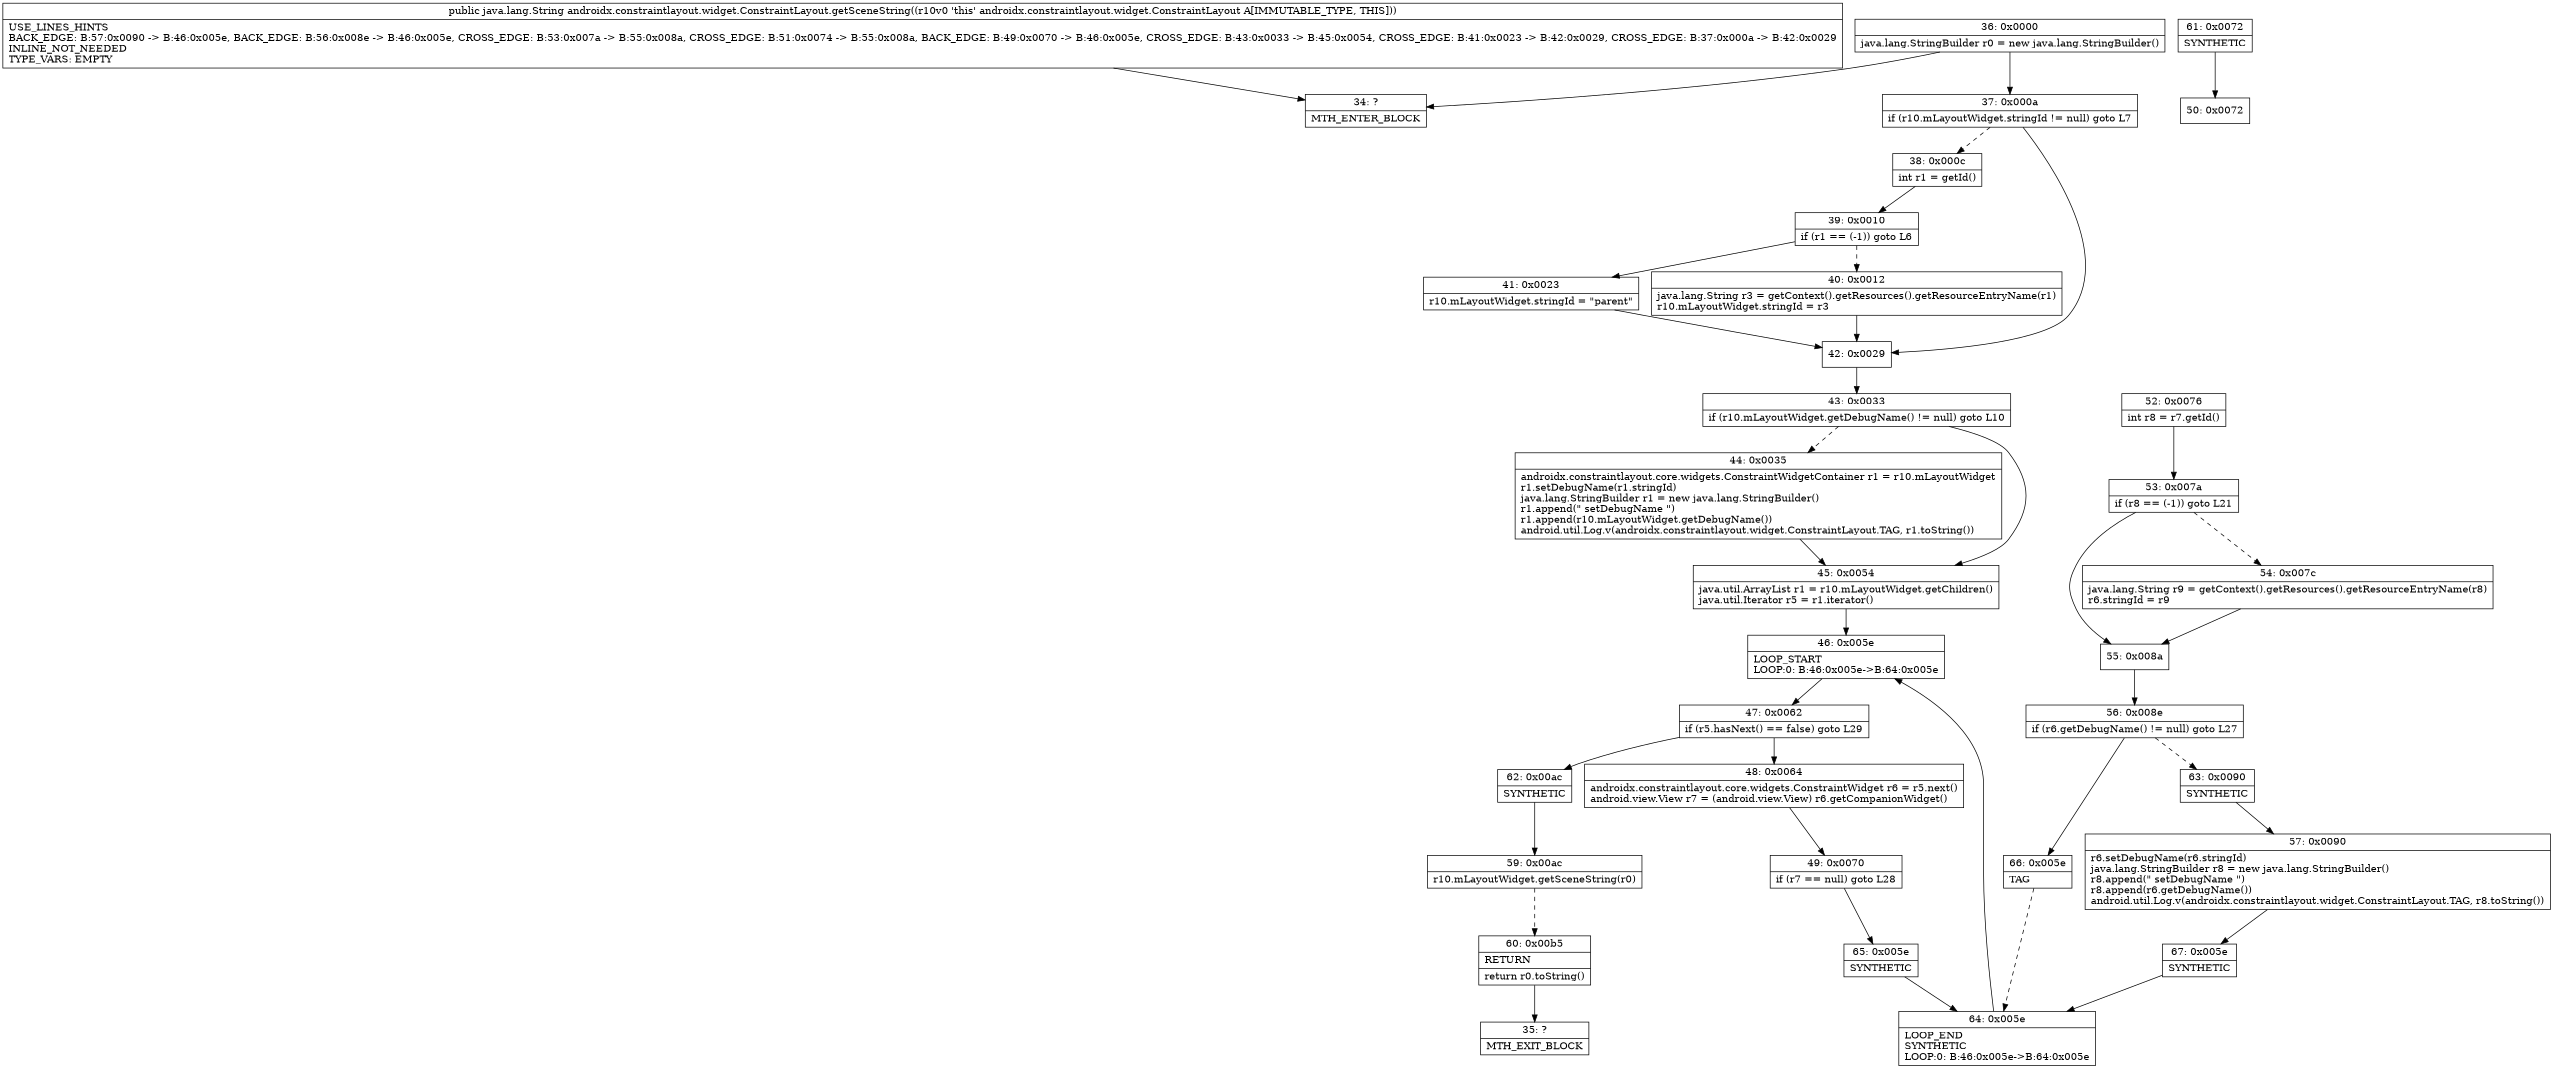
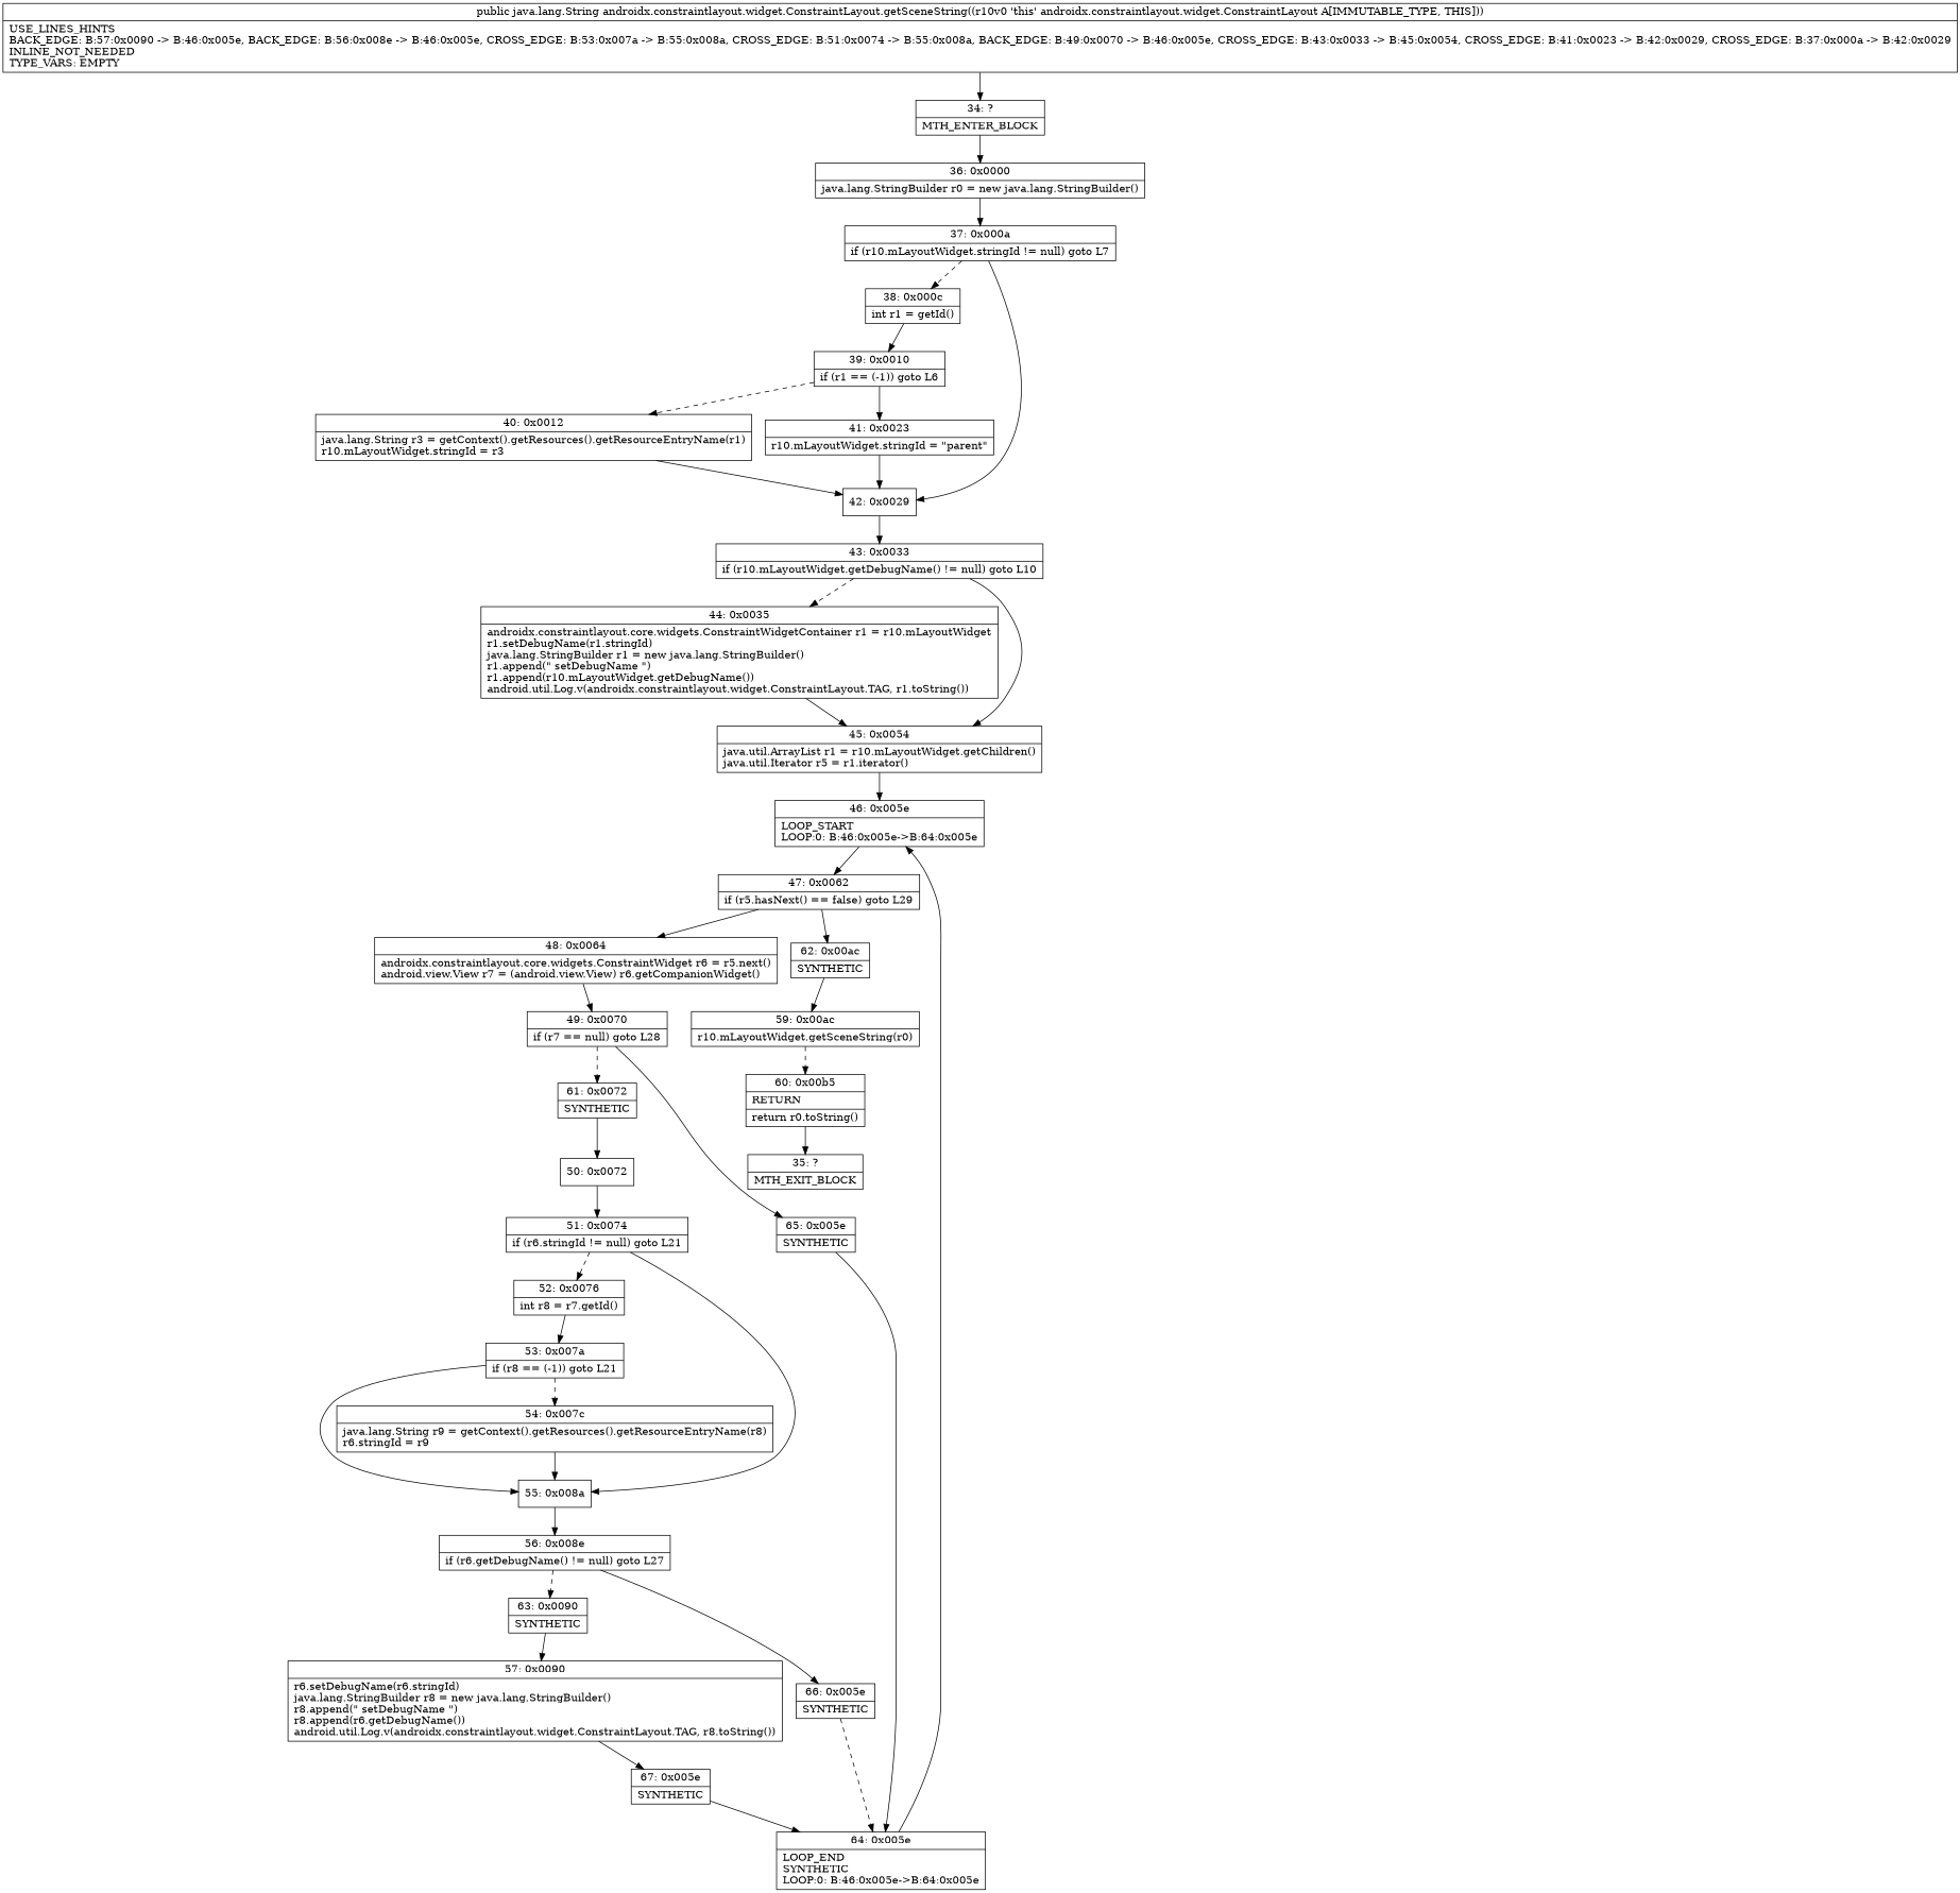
  digraph {
    node [shape=record]
    n1 [label="{34\:\ ?|MTH_ENTER_BLOCK\l}"]
    n2 [label="{36\:\ 0x0000|java.lang.StringBuilder r0 = new java.lang.StringBuilder()\l}"]
    n3 [label="{37\:\ 0x000a|if (r10.mLayoutWidget.stringId != null) goto L7\l}"]
    n4 [label="{38\:\ 0x000c|int r1 = getId()\l}"]
    n5 [label="{42\:\ 0x0029}"]
    n6 [label="{39\:\ 0x0010|if (r1 == (\-1)) goto L6\l}"]
    n7 [label="{43\:\ 0x0033|if (r10.mLayoutWidget.getDebugName() != null) goto L10\l}"]
    n8 [label="{40\:\ 0x0012|java.lang.String r3 = getContext().getResources().getResourceEntryName(r1)\lr10.mLayoutWidget.stringId = r3\l}"]
    n9 [label="{41\:\ 0x0023|r10.mLayoutWidget.stringId = \"parent\"\l}"]
    n10 [label="{44\:\ 0x0035|androidx.constraintlayout.core.widgets.ConstraintWidgetContainer r1 = r10.mLayoutWidget\lr1.setDebugName(r1.stringId)\ljava.lang.StringBuilder r1 = new java.lang.StringBuilder()\lr1.append(\" setDebugName \")\lr1.append(r10.mLayoutWidget.getDebugName())\landroid.util.Log.v(androidx.constraintlayout.widget.ConstraintLayout.TAG, r1.toString())\l}"]
    n11 [label="{45\:\ 0x0054|java.util.ArrayList r1 = r10.mLayoutWidget.getChildren()\ljava.util.Iterator r5 = r1.iterator()\l}"]
    n12 [label="{46\:\ 0x005e|LOOP_START\lLOOP:0: B:46:0x005e\-\>B:64:0x005e\l}"]
    n13 [label="{47\:\ 0x0062|if (r5.hasNext() == false) goto L29\l}"]
    n14 [label="{48\:\ 0x0064|androidx.constraintlayout.core.widgets.ConstraintWidget r6 = r5.next()\landroid.view.View r7 = (android.view.View) r6.getCompanionWidget()\l}"]
    n15 [label="{62\:\ 0x00ac|SYNTHETIC\l}"]
    n16 [label="{49\:\ 0x0070|if (r7 == null) goto L28\l}"]
    n17 [label="{59\:\ 0x00ac|r10.mLayoutWidget.getSceneString(r0)\l}"]
    n18 [label="{61\:\ 0x0072|SYNTHETIC\l}"]
    n19 [label="{65\:\ 0x005e|SYNTHETIC\l}"]
    n20 [label="{50\:\ 0x0072}"]
    n21 [label="{64\:\ 0x005e|LOOP_END\lSYNTHETIC\lLOOP:0: B:46:0x005e\-\>B:64:0x005e\l}"]
+   n22 [label="{51\:\ 0x0074|if (r6.stringId != null) goto L21\l}"]
    n23 [label="{52\:\ 0x0076|int r8 = r7.getId()\l}"]
    n24 [label="{55\:\ 0x008a}"]
    n25 [label="{53\:\ 0x007a|if (r8 == (\-1)) goto L21\l}"]
    n26 [label="{56\:\ 0x008e|if (r6.getDebugName() != null) goto L27\l}"]
    n27 [label="{54\:\ 0x007c|java.lang.String r9 = getContext().getResources().getResourceEntryName(r8)\lr6.stringId = r9\l}"]
    n28 [label="{63\:\ 0x0090|SYNTHETIC\l}"]
-   n29 [label="{66\:\ 0x005e|TAG\l}"]
+   n29 [label="{66\:\ 0x005e|SYNTHETIC\l}"]
    n30 [label="{57\:\ 0x0090|r6.setDebugName(r6.stringId)\ljava.lang.StringBuilder r8 = new java.lang.StringBuilder()\lr8.append(\" setDebugName \")\lr8.append(r6.getDebugName())\landroid.util.Log.v(androidx.constraintlayout.widget.ConstraintLayout.TAG, r8.toString())\l}"]
    n31 [label="{67\:\ 0x005e|SYNTHETIC\l}"]
    n32 [label="{60\:\ 0x00b5|RETURN\l|return r0.toString()\l}"]
    n33 [label="{35\:\ ?|MTH_EXIT_BLOCK\l}"]
    n34 [label="{public java.lang.String androidx.constraintlayout.widget.ConstraintLayout.getSceneString((r10v0 'this' androidx.constraintlayout.widget.ConstraintLayout A[IMMUTABLE_TYPE, THIS]))  | USE_LINES_HINTS\lBACK_EDGE: B:57:0x0090 \-\> B:46:0x005e, BACK_EDGE: B:56:0x008e \-\> B:46:0x005e, CROSS_EDGE: B:53:0x007a \-\> B:55:0x008a, CROSS_EDGE: B:51:0x0074 \-\> B:55:0x008a, BACK_EDGE: B:49:0x0070 \-\> B:46:0x005e, CROSS_EDGE: B:43:0x0033 \-\> B:45:0x0054, CROSS_EDGE: B:41:0x0023 \-\> B:42:0x0029, CROSS_EDGE: B:37:0x000a \-\> B:42:0x0029\lINLINE_NOT_NEEDED\lTYPE_VARS: EMPTY\l}"]
-   n2 -> n1
+   n1 -> n2
    n2 -> n3
    n3 -> n4 [style=dashed]
    n3 -> n5
    n4 -> n6
    n5 -> n7
    n6 -> n8 [style=dashed]
    n6 -> n9
    n7 -> n10 [style=dashed]
    n7 -> n11
    n8 -> n5
    n9 -> n5
    n10 -> n11
    n11 -> n12
    n12 -> n13
    n13 -> n14 [style=solid]
    n13 -> n15
    n14 -> n16
    n15 -> n17
+   n16 -> n18 [style=dashed]
    n16 -> n19
    n17 -> n32 [style=dashed]
    n18 -> n20
    n19 -> n21
+   n20 -> n22
    n21 -> n12
+   n22 -> n23 [style=dashed]
+   n22 -> n24
    n23 -> n25
    n24 -> n26
    n25 -> n24
    n25 -> n27 [style=dashed]
    n26 -> n28 [style=dashed]
    n26 -> n29
    n27 -> n24
    n28 -> n30
    n29 -> n21 [style=dashed]
    n30 -> n31
    n31 -> n21
    n32 -> n33
    n34 -> n1
  }
